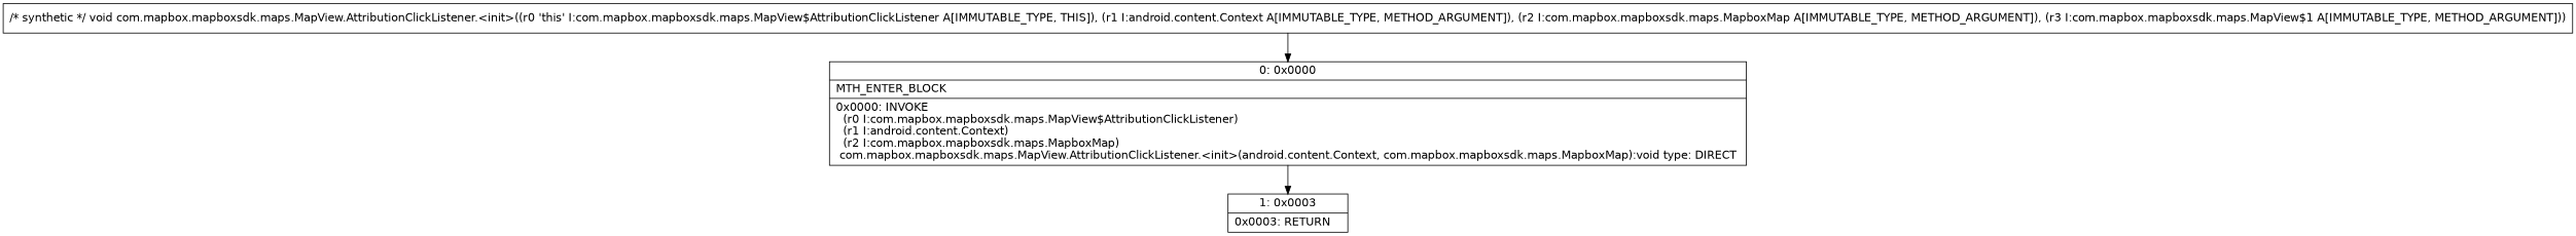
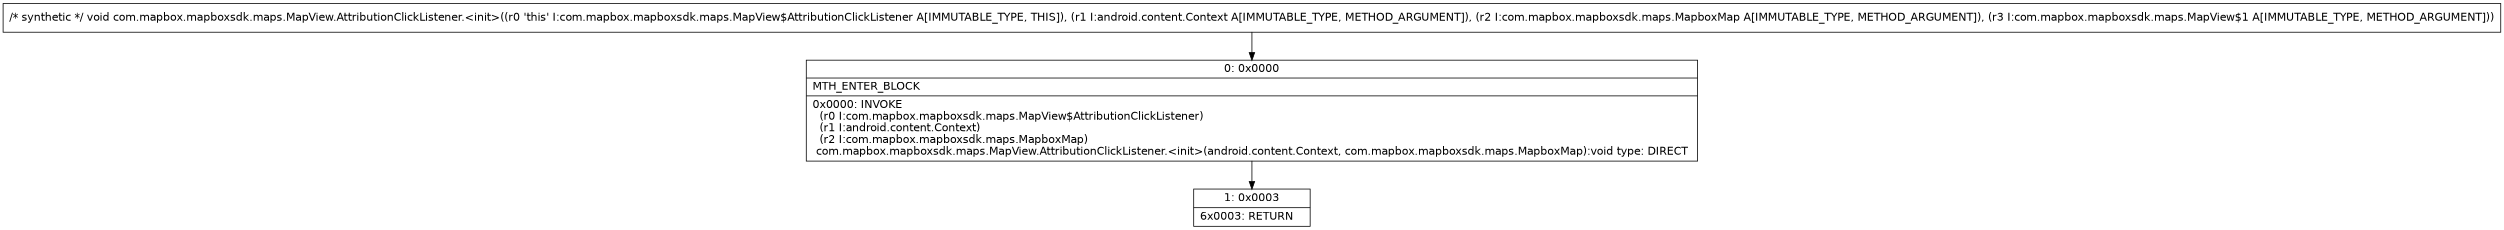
  digraph {
    fontname="DejaVu Sans"
    node [shape=record fontname="DejaVu Sans"]
    edge [fontname="DejaVu Sans"]
    n1 [label="{0\:\ 0x0000|MTH_ENTER_BLOCK\l|0x0000: INVOKE  \l  (r0 I:com.mapbox.mapboxsdk.maps.MapView$AttributionClickListener)\l  (r1 I:android.content.Context)\l  (r2 I:com.mapbox.mapboxsdk.maps.MapboxMap)\l com.mapbox.mapboxsdk.maps.MapView.AttributionClickListener.\<init\>(android.content.Context, com.mapbox.mapboxsdk.maps.MapboxMap):void type: DIRECT \l}"]
-   n2 [label="{1\:\ 0x0003|0x0003: RETURN   \l}"]
+   n2 [label="{1\:\ 0x0003|6x0003: RETURN   \l}"]
    n3 [label="{\/* synthetic *\/ void com.mapbox.mapboxsdk.maps.MapView.AttributionClickListener.\<init\>((r0 'this' I:com.mapbox.mapboxsdk.maps.MapView$AttributionClickListener A[IMMUTABLE_TYPE, THIS]), (r1 I:android.content.Context A[IMMUTABLE_TYPE, METHOD_ARGUMENT]), (r2 I:com.mapbox.mapboxsdk.maps.MapboxMap A[IMMUTABLE_TYPE, METHOD_ARGUMENT]), (r3 I:com.mapbox.mapboxsdk.maps.MapView$1 A[IMMUTABLE_TYPE, METHOD_ARGUMENT])) }"]
    n1 -> n2
    n3 -> n1
  }
